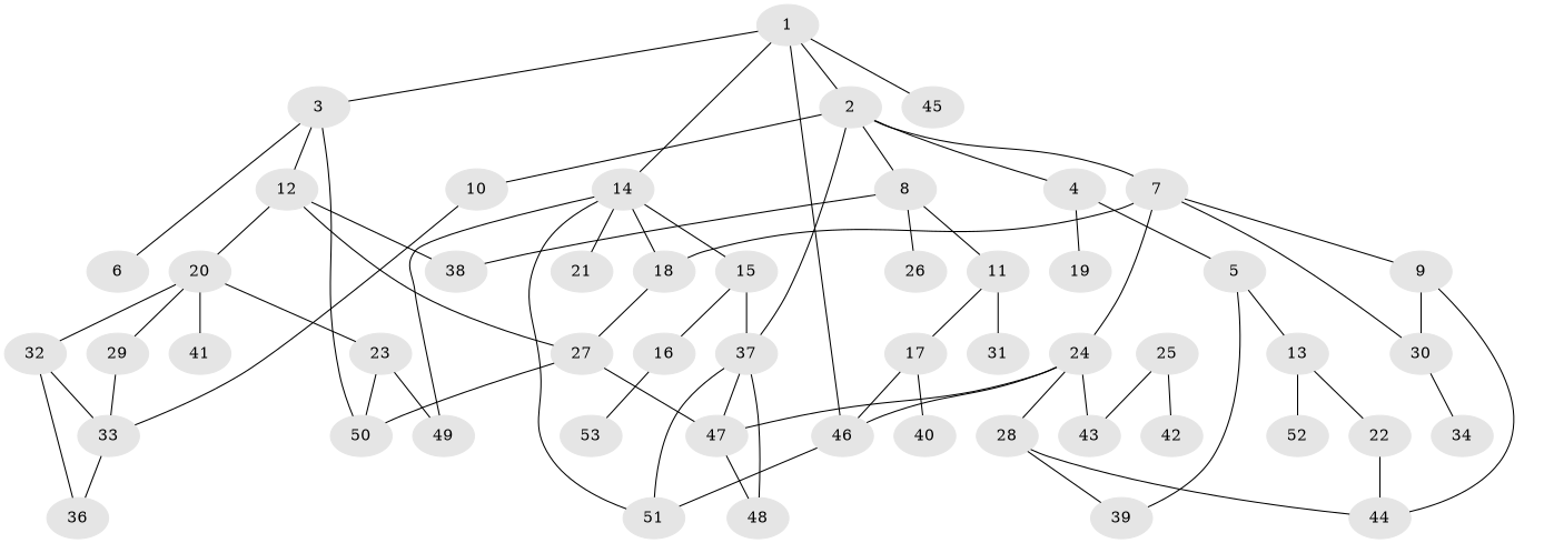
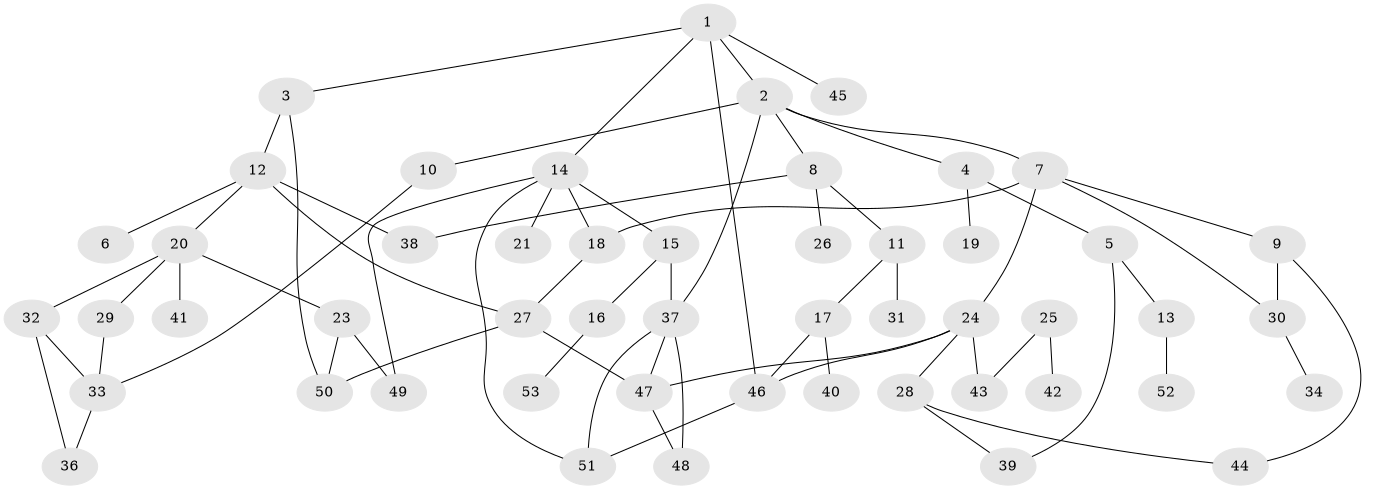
  graph {
    node [color=gray90 style=filled]
    1
    2
    3
    14
    45
    46
    4
    7
    8
    10
    37
    6
    12
    50
    18
    51
    15
    21
    49
    5
    19
    9
    24
    30
    11
    26
    38
    33
    47
    48
    27
    20
    13
    39
-   22
    52
    44
    28
    43
    34
    17
    31
    36
    40
    23
    29
    32
    41
    16
    53
    25
    42
    1 -- 2
    1 -- 3
    1 -- 14
    1 -- 45
    1 -- 46
    2 -- 4
    2 -- 7
    2 -- 8
    2 -- 10
    2 -- 37
-   3 -- 6
+   12 -- 6
    3 -- 12
    3 -- 50
    14 -- 18
    14 -- 51
    14 -- 15
    14 -- 21
    14 -- 49
    46 -- 51
    4 -- 5
    4 -- 19
    7 -- 18
    7 -- 9
    7 -- 24
    7 -- 30
    8 -- 11
    8 -- 26
    8 -- 38
    10 -- 33
    37 -- 51
    37 -- 47
    37 -- 48
    12 -- 38
    12 -- 27
    12 -- 20
    18 -- 27
    15 -- 37
    15 -- 16
    5 -- 13
    5 -- 39
    9 -- 30
    9 -- 44
    24 -- 46
    24 -- 47
    24 -- 28
    24 -- 43
    30 -- 34
    11 -- 17
    11 -- 31
    33 -- 36
    47 -- 48
    27 -- 50
    27 -- 47
    20 -- 23
    20 -- 29
    20 -- 32
    20 -- 41
-   13 -- 22
    13 -- 52
-   22 -- 44
    28 -- 39
    28 -- 44
    17 -- 46
    17 -- 40
    23 -- 50
    23 -- 49
    29 -- 33
    32 -- 33
    32 -- 36
    16 -- 53
    25 -- 43
    25 -- 42
  }
